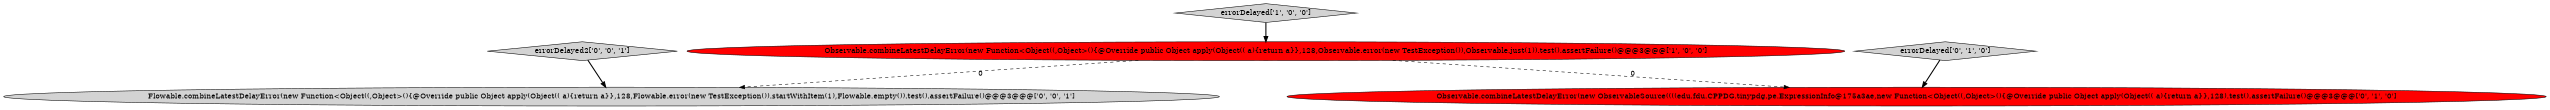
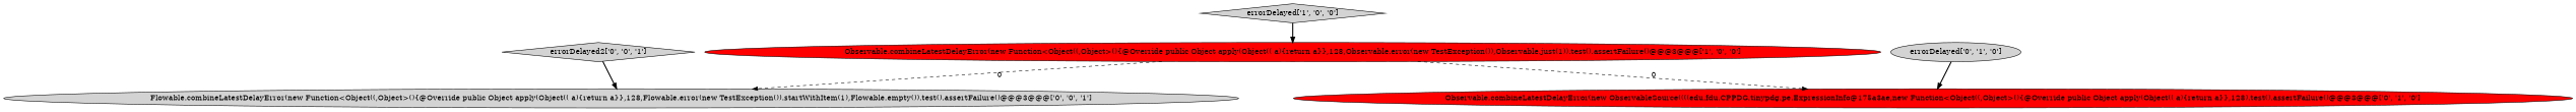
  digraph {
    fontname="DejaVu Serif"
    node [fillcolor=lightgray shape=diamond style=filled fontname="DejaVu Serif"]
    edge [style=bold fontname="DejaVu Serif"]
    n1 [label="errorDelayed['1', '0', '0']"]
    n2 [fillcolor=red label="Observable.combineLatestDelayError(new Function<Object((,Object>(){@Override public Object apply(Object(( a){return a}},128,Observable.error(new TestException()),Observable.just(1)).test().assertFailure()@@@3@@@['1', '0', '0']" shape=ellipse]
    n3 [label="Flowable.combineLatestDelayError(new Function<Object((,Object>(){@Override public Object apply(Object(( a){return a}},128,Flowable.error(new TestException()).startWithItem(1),Flowable.empty()).test().assertFailure()@@@3@@@['0', '0', '1']" shape=ellipse]
    n4 [label="errorDelayed2['0', '0', '1']"]
    n5 [fillcolor=red label="Observable.combineLatestDelayError(new ObservableSource((((edu.fdu.CPPDG.tinypdg.pe.ExpressionInfo@175a3ae,new Function<Object((,Object>(){@Override public Object apply(Object(( a){return a}},128).test().assertFailure()@@@3@@@['0', '1', '0']" shape=ellipse]
-   n6 [label="errorDelayed['0', '1', '0']"]
+   n6 [label="errorDelayed['0', '1', '0']" shape=ellipse]
    n1 -> n2
    n2 -> n3 [label=0 style=dashed]
    n2 -> n5 [label=0 style=dashed]
    n4 -> n3
    n6 -> n5
  }
